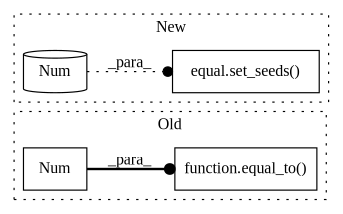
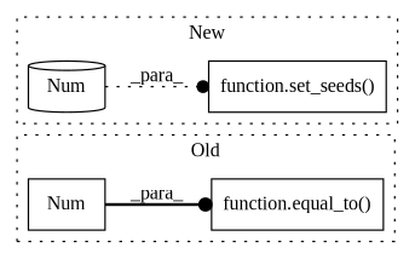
  digraph {
    rankdir=LR
    fontname="Liberation Serif"
    node [a=75 shape=box fontname="Liberation Serif"]
    edge [arrowhead=dot fontname="Liberation Serif"]
    n1 [l="9,1" label="function.equal_to()" s="1766,1776"]
    n2 [a=76 l=1 label=Num s=1775]
-   n3 [l="10,1" label="equal.set_seeds()" s="1310,1322"]
+   n3 [l="10,1" label="function.set_seeds()" s="1310,1322"]
    n4 [a=76 l=2 label=Num s=1320 shape=cylinder]
    subgraph cluster_1 {
      label=Old
      style=dotted
      n1
      n2
    }
    subgraph cluster_2 {
      label=New
      style=dotted
      n3
      n4
    }
    n2 -> n1 [label=_para_ style=bold]
    n4 -> n3 [label=_para_ style=dotted]
  }
